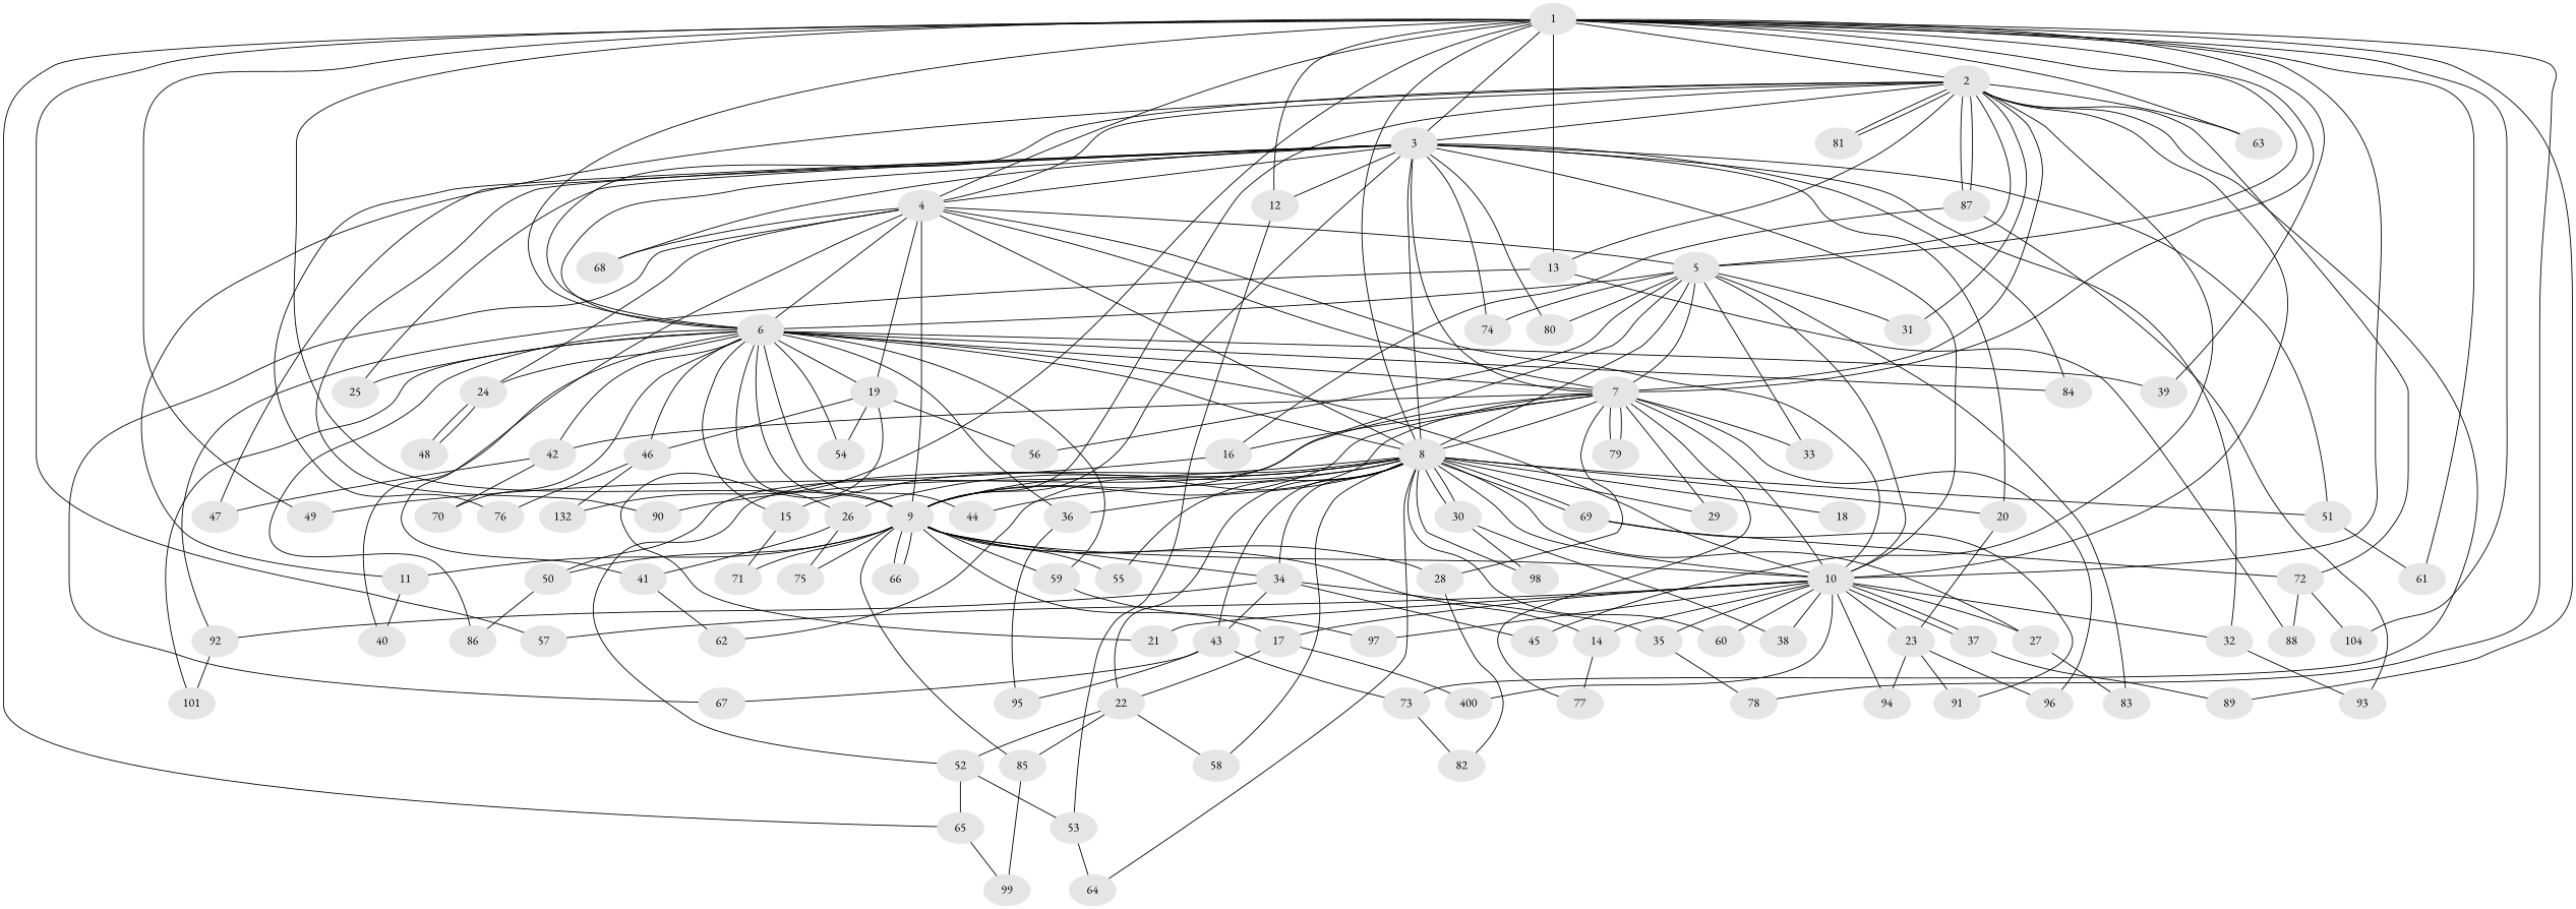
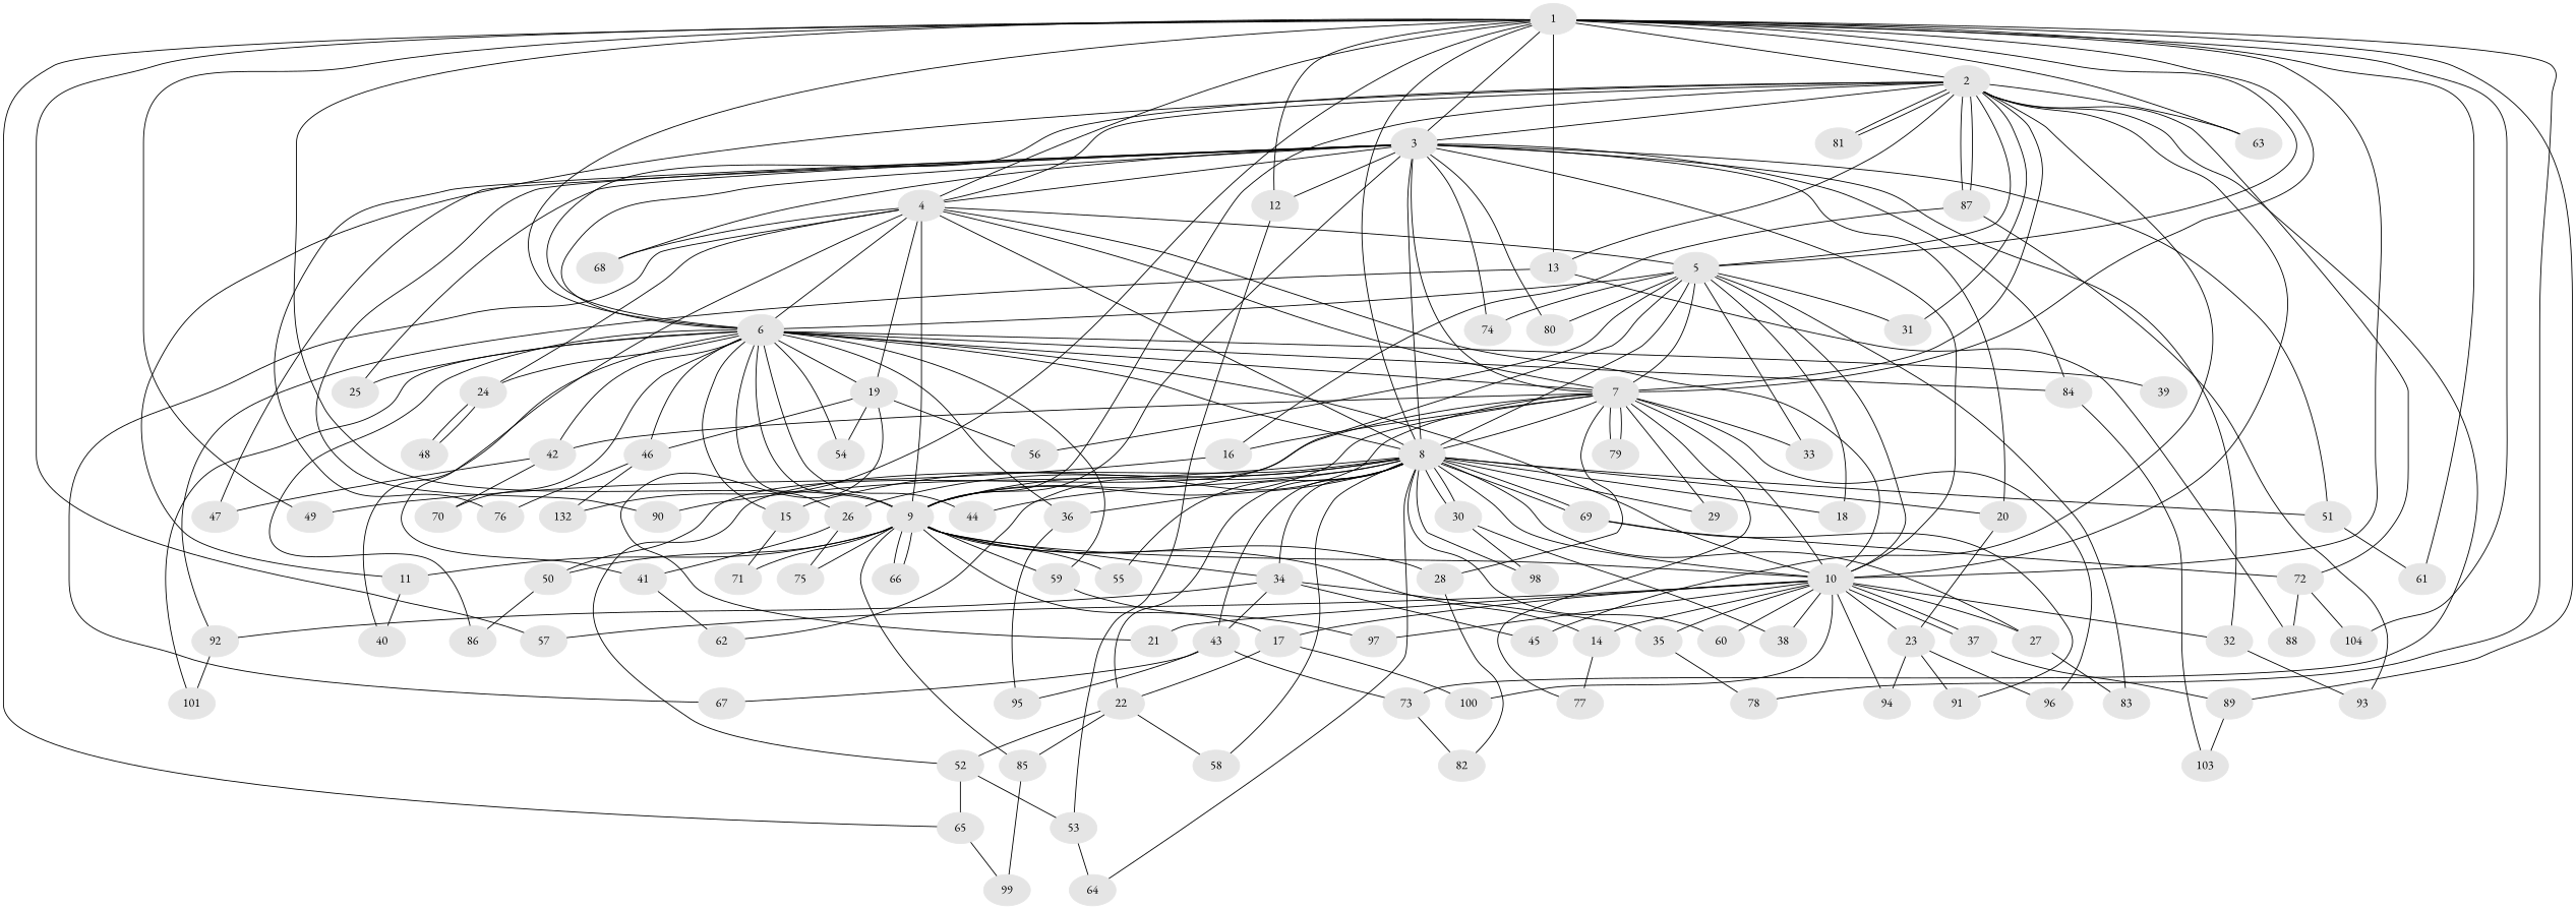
  graph {
    fontname="EB Garamond"
    node [color=gray90 fontname="EB Garamond" style=filled]
    edge [fontname="EB Garamond"]
    1
    2
    3
    4
    5
    6
    7
    8
    9
    10
    12
    13
    39
    49
    57
    61
    63
    65
    78
    89
    n21 [label=132]
    104
    11
    31
    45
    72
    73
    81
    87
    20
    25
    32
    47
    51
    68
    74
    76
    80
    84
    90
    19
    24
    41
    67
    18
    33
    56
    83
    15
    26
    36
    40
    42
    44
    46
    54
    59
    70
    86
    101
    16
    28
    29
    50
    62
    77
    79
    96
    22
    27
    30
    34
    43
    52
    55
    58
    60
    64
    69
    98
    14
    17
    66
    71
    75
    85
    21
    23
    35
    37
    38
    94
    97
-   100 [label=400]
+   100
    53
    88
    92
    99
+   103
    82
    93
    48
    95
    91
    1 -- 2
    1 -- 3
    1 -- 4
    1 -- 5
    1 -- 6
    1 -- 7
    1 -- 8
    1 -- 9
    1 -- 10
    1 -- 12
    1 -- 13
-   1 -- 39
    1 -- 49
    1 -- 57
    1 -- 61
    1 -- 63
    1 -- 65
    1 -- 78
    1 -- 89
    1 -- n21
    1 -- 104
    2 -- 3
    2 -- 4
    2 -- 5
    2 -- 6
    2 -- 7
    2 -- 9
    2 -- 10
    2 -- 13
    2 -- 63
    2 -- 11
    2 -- 31
    2 -- 45
    2 -- 72
    2 -- 73
    2 -- 81
    2 -- 81
    2 -- 87
    2 -- 87
    3 -- 4
    3 -- 6
    3 -- 7
    3 -- 8
    3 -- 9
    3 -- 10
    3 -- 12
    3 -- 20
    3 -- 25
    3 -- 32
    3 -- 47
    3 -- 51
    3 -- 68
    3 -- 74
    3 -- 76
    3 -- 80
    3 -- 84
    3 -- 90
    4 -- 5
    4 -- 6
    4 -- 7
    4 -- 8
    4 -- 9
    4 -- 10
    4 -- 68
    4 -- 19
    4 -- 24
    4 -- 41
    4 -- 67
    5 -- 6
    5 -- 7
    5 -- 8
    5 -- 9
    5 -- 10
    5 -- 31
    5 -- 74
    5 -- 80
+   5 -- 18
    5 -- 33
    5 -- 56
    5 -- 83
    6 -- 7
    6 -- 8
    6 -- 9
    6 -- 10
    6 -- 39
    6 -- 25
    6 -- 84
    6 -- 19
    6 -- 24
    6 -- 15
    6 -- 26
    6 -- 36
    6 -- 40
    6 -- 42
    6 -- 44
    6 -- 46
    6 -- 54
    6 -- 59
    6 -- 70
    6 -- 86
    6 -- 101
    7 -- 8
    7 -- 9
    7 -- 10
    7 -- 33
    7 -- 42
    7 -- 16
    7 -- 28
    7 -- 29
    7 -- 50
    7 -- 62
    7 -- 77
    7 -- 79
    7 -- 79
    7 -- 96
    8 -- 9
    8 -- 10
    8 -- 20
    8 -- 51
    8 -- 90
    8 -- 18
    8 -- 15
    8 -- 26
    8 -- 36
    8 -- 44
    8 -- 29
    8 -- 22
    8 -- 27
    8 -- 30
    8 -- 30
    8 -- 34
    8 -- 43
    8 -- 52
    8 -- 55
    8 -- 58
    8 -- 60
    8 -- 64
    8 -- 69
    8 -- 69
    8 -- 98
    9 -- 10
    9 -- 11
    9 -- 59
    9 -- 28
    9 -- 50
    9 -- 34
    9 -- 55
    9 -- 14
    9 -- 17
    9 -- 66
    9 -- 66
    9 -- 71
    9 -- 75
    9 -- 85
    10 -- 57
    10 -- 32
    10 -- 27
    10 -- 60
    10 -- 14
    10 -- 17
    10 -- 21
    10 -- 23
    10 -- 35
    10 -- 37
    10 -- 37
    10 -- 38
    10 -- 94
    10 -- 97
    10 -- 100
    12 -- 53
    13 -- 88
    13 -- 92
    65 -- 99
+   89 -- 103
    11 -- 40
    72 -- 104
    72 -- 88
    73 -- 82
    87 -- 16
    87 -- 93
    20 -- 23
    32 -- 93
    51 -- 61
+   84 -- 103
    19 -- 56
    19 -- 46
    19 -- 54
    19 -- 21
    24 -- 48
    24 -- 48
    41 -- 62
    15 -- 71
    26 -- 41
    26 -- 75
    36 -- 95
    42 -- 47
    42 -- 70
    46 -- n21
    46 -- 76
    59 -- 97
    16 -- 49
    28 -- 82
    50 -- 86
    22 -- 52
    22 -- 58
    22 -- 85
    27 -- 83
    30 -- 98
    30 -- 38
    34 -- 45
    34 -- 43
    34 -- 35
    34 -- 92
    43 -- 73
    43 -- 67
    43 -- 95
    52 -- 65
    52 -- 53
    69 -- 72
    69 -- 91
    14 -- 77
    17 -- 22
    17 -- 100
    85 -- 99
    23 -- 96
    23 -- 94
    23 -- 91
    35 -- 78
    37 -- 89
    53 -- 64
    92 -- 101
  }
